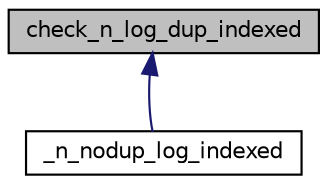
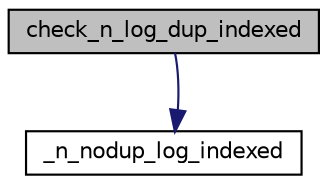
  digraph {
    rankdir=TB
    node [color=black fontname=Helvetica fontsize=10 shape=record style=filled]
    n1 [fillcolor=grey75 fontcolor=black height=0.2 label=check_n_log_dup_indexed width=0.4]
    n2 [fillcolor=white height=0.2 label=_n_nodup_log_indexed width=0.4]
-   n1 -> n2 [color=midnightblue dir=back fontname=Helvetica fontsize=10 labelfontname=Helvetica labelfontsize=10 style=solid]
+   n2 -> n1 [color=midnightblue dir=back fontname=Helvetica fontsize=10 labelfontname=Helvetica labelfontsize=10 style=solid]
  }
